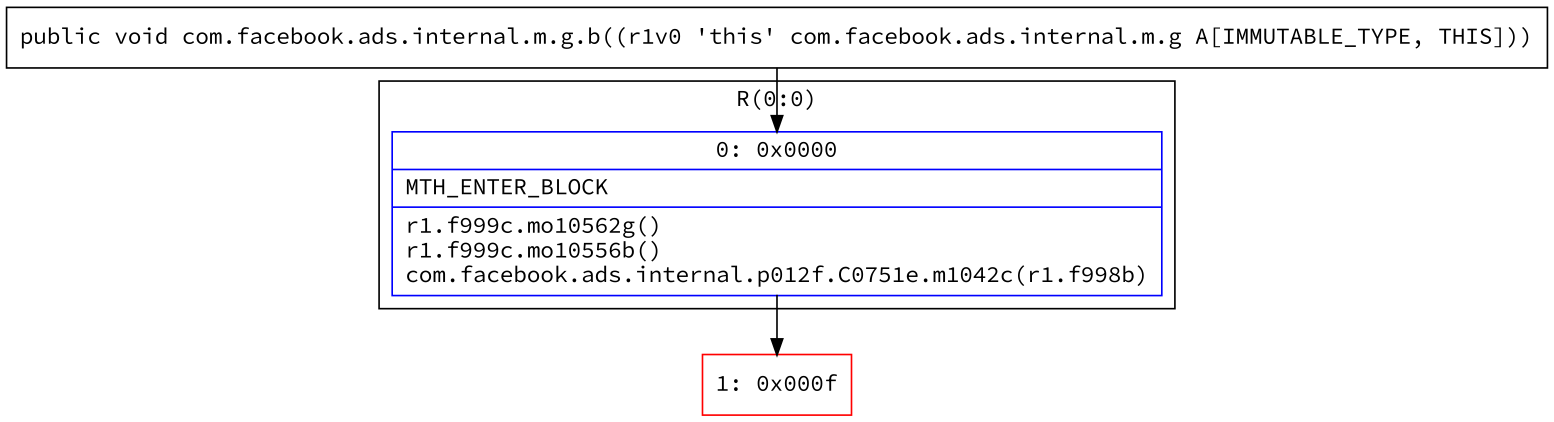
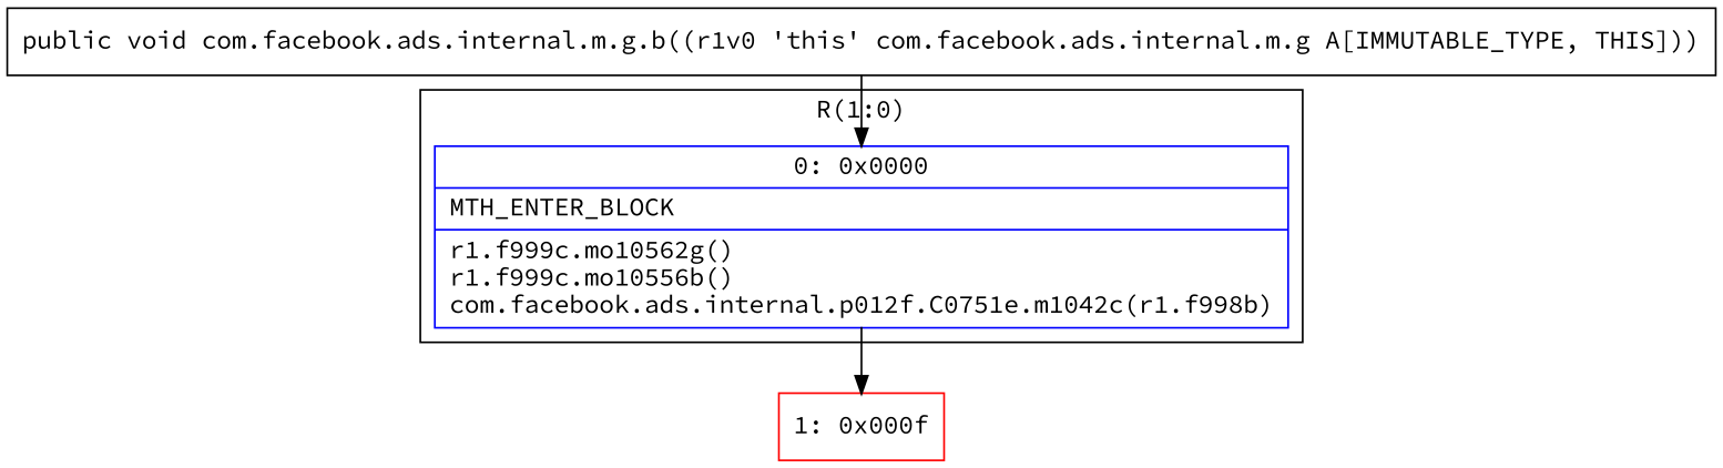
  digraph {
    fontname="Source Code Pro"
    node [shape=record fontname="Source Code Pro"]
    edge [fontname="Source Code Pro"]
    n1 [color=blue label="{0\:\ 0x0000|MTH_ENTER_BLOCK\l|r1.f999c.mo10562g()\lr1.f999c.mo10556b()\lcom.facebook.ads.internal.p012f.C0751e.m1042c(r1.f998b)\l}"]
    n2 [color=red label="{1\:\ 0x000f}"]
    n3 [label="{public void com.facebook.ads.internal.m.g.b((r1v0 'this' com.facebook.ads.internal.m.g A[IMMUTABLE_TYPE, THIS])) }"]
    subgraph cluster_1 {
-     label="R(0:0)"
+     label="R(1:0)"
      n1
    }
    n1 -> n2
    n3 -> n1
  }
